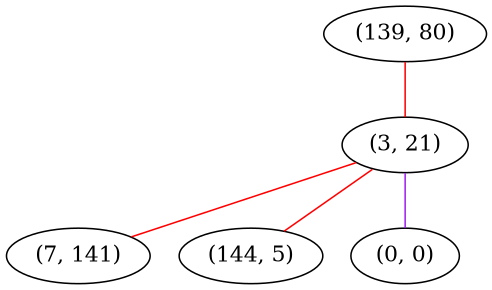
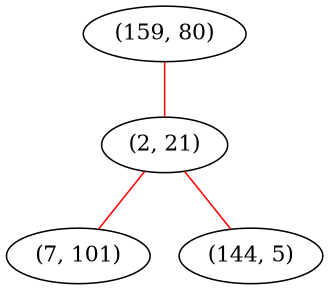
  graph {
    edge [color=red weight=1]
-   "(139, 80)"
-   "(2, 21)" [label="(3, 21)"]
-   "(7, 101)" [label="(7, 141)"]
+   "(139, 80)" [label="(159, 80)"]
+   "(2, 21)"
+   "(7, 101)"
    n4 [label="(144, 5)"]
-   "(0, 0)"
    "(139, 80)" -- "(2, 21)"
    "(2, 21)" -- "(7, 101)"
    "(2, 21)" -- n4
-   "(2, 21)" -- "(0, 0)" [color=purple weight=4]
  }
